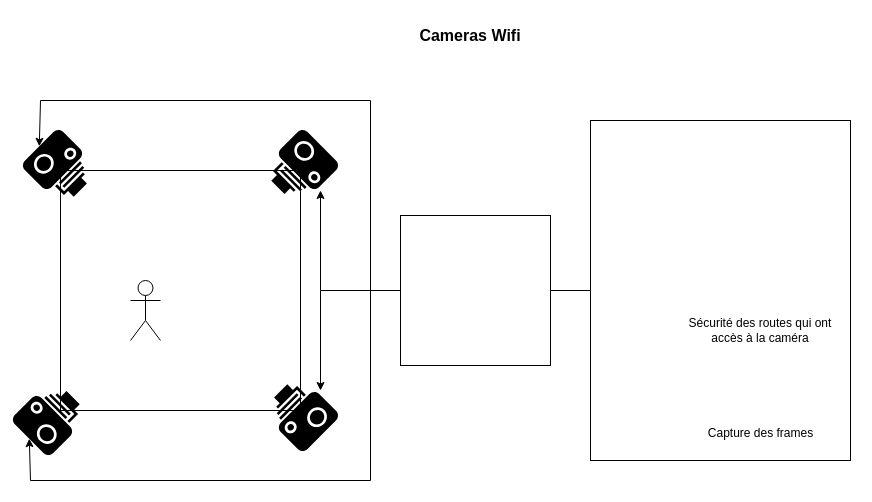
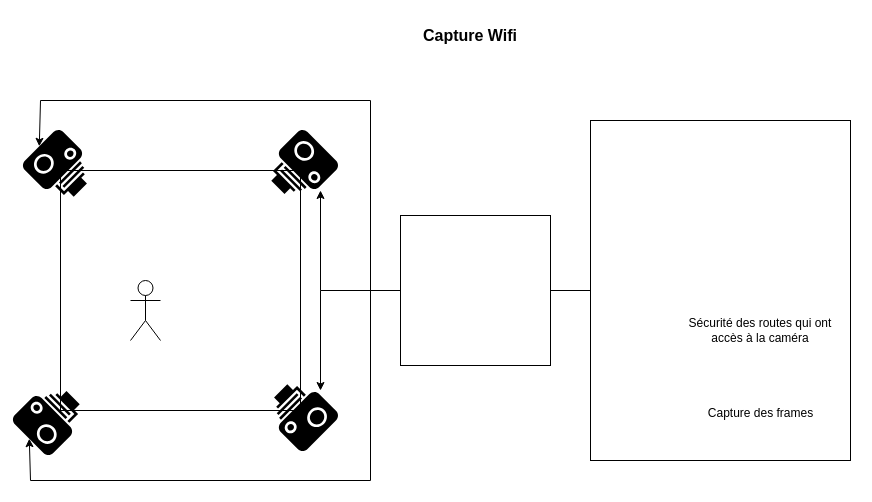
  <mxCell id="0" />
  <mxCell id="1" parent="0" />
  <mxCell id="2" value="" style="whiteSpace=wrap;html=1;aspect=fixed;" vertex="1" parent="1"><mxGeometry x="60" y="170" width="240" height="240" as="geometry" /></mxCell>
  <mxCell id="3" value="" style="shape=mxgraph.signs.tech.camera_1;html=1;pointerEvents=1;fillColor=#000000;strokeColor=none;verticalLabelPosition=bottom;verticalAlign=top;align=center;rotation=45;" vertex="1" parent="1"><mxGeometry x="30" y="140" width="60" height="54" as="geometry" /></mxCell>
  <mxCell id="4" value="" style="shape=mxgraph.signs.tech.camera_1;html=1;pointerEvents=1;fillColor=#000000;strokeColor=none;verticalLabelPosition=bottom;verticalAlign=top;align=center;rotation=-135;" vertex="1" parent="1"><mxGeometry x="270" y="386" width="60" height="54" as="geometry" /></mxCell>
  <mxCell id="5" value="" style="shape=mxgraph.signs.tech.camera_1;html=1;pointerEvents=1;fillColor=#000000;strokeColor=none;verticalLabelPosition=bottom;verticalAlign=top;align=center;rotation=-45;" vertex="1" parent="1"><mxGeometry x="20" y="390" width="60" height="54" as="geometry" /></mxCell>
  <mxCell id="6" value="" style="shape=mxgraph.signs.tech.camera_1;html=1;pointerEvents=1;fillColor=#000000;strokeColor=none;verticalLabelPosition=bottom;verticalAlign=top;align=center;rotation=135;" vertex="1" parent="1"><mxGeometry x="270" y="140" width="60" height="54" as="geometry" /></mxCell>
  <mxCell id="7" value="" style="shape=umlActor;verticalLabelPosition=bottom;verticalAlign=top;html=1;outlineConnect=0;" vertex="1" parent="1"><mxGeometry x="130" y="280" width="30" height="60" as="geometry" /></mxCell>
  <mxCell id="8" value="" style="rounded=0;whiteSpace=wrap;html=1;" vertex="1" parent="1"><mxGeometry x="590" y="120" width="260" height="340" as="geometry" /></mxCell>
  <mxCell id="9" value="" style="endArrow=classic;html=1;rounded=0;exitX=0;exitY=0.5;exitDx=0;exitDy=0;" edge="1" parent="1" source="12"><mxGeometry width="50" height="50" relative="1" as="geometry"><mxPoint x="550" y="150" as="sourcePoint" /><mxPoint x="320" y="190" as="targetPoint" /><Array as="points"><mxPoint x="320" y="290" /></Array></mxGeometry></mxCell>
  <mxCell id="10" value="" style="shape=image;verticalLabelPosition=bottom;labelBackgroundColor=default;verticalAlign=top;aspect=fixed;imageAspect=0;image=https://upload.wikimedia.org/wikipedia/commons/thumb/c/c3/Python-logo-notext.svg/640px-Python-logo-notext.svg.png;" vertex="1" parent="1"><mxGeometry x="605" y="130" width="50.33" height="55.13" as="geometry" /></mxCell>
  <mxCell id="11" value="" style="shape=image;verticalLabelPosition=bottom;labelBackgroundColor=default;verticalAlign=top;aspect=fixed;imageAspect=0;image=https://seeklogo.com/images/J/jwt-logo-65D86B4640-seeklogo.com.png;" vertex="1" parent="1"><mxGeometry x="600" y="280" width="60" height="60.2" as="geometry" /></mxCell>
  <mxCell id="12" value="" style="shape=image;verticalLabelPosition=bottom;labelBackgroundColor=default;verticalAlign=top;aspect=fixed;imageAspect=0;image=https://core-electronics.com.au/media/catalog/product/cache/d5cf359726a1656c2b36f3682d3bbc67/l/o/long-camera-adaptor-for-pi-zero_1.jpg;imageBorder=default;" vertex="1" parent="1"><mxGeometry x="400" y="215" width="150" height="150" as="geometry" /></mxCell>
  <mxCell id="13" value="" style="endArrow=classic;html=1;rounded=0;" edge="1" parent="1"><mxGeometry width="50" height="50" relative="1" as="geometry"><mxPoint x="320" y="290" as="sourcePoint" /><mxPoint x="320" y="390" as="targetPoint" /></mxGeometry></mxCell>
  <mxCell id="14" value="" style="endArrow=classic;html=1;rounded=0;entryX=0;entryY=0.5;entryDx=0;entryDy=0;entryPerimeter=0;" edge="1" parent="1" target="3"><mxGeometry width="50" height="50" relative="1" as="geometry"><mxPoint x="370" y="290" as="sourcePoint" /><mxPoint x="420" y="160" as="targetPoint" /><Array as="points"><mxPoint x="370" y="100" /><mxPoint x="40" y="100" /></Array></mxGeometry></mxCell>
  <mxCell id="15" value="" style="endArrow=classic;html=1;rounded=0;entryX=0;entryY=0.5;entryDx=0;entryDy=0;entryPerimeter=0;" edge="1" parent="1" target="5"><mxGeometry width="50" height="50" relative="1" as="geometry"><mxPoint x="370" y="290" as="sourcePoint" /><mxPoint x="69.542" y="436.092" as="targetPoint" /><Array as="points"><mxPoint x="370" y="480" /><mxPoint x="30" y="480" /></Array></mxGeometry></mxCell>
  <mxCell id="16" value="" style="endArrow=none;html=1;rounded=0;entryX=0;entryY=0.5;entryDx=0;entryDy=0;exitX=1;exitY=0.5;exitDx=0;exitDy=0;" edge="1" parent="1" source="12" target="8"><mxGeometry width="50" height="50" relative="1" as="geometry"><mxPoint x="500" y="570" as="sourcePoint" /><mxPoint x="550" y="520" as="targetPoint" /></mxGeometry></mxCell>
  <mxCell id="17" value="" style="shape=image;verticalLabelPosition=bottom;labelBackgroundColor=default;verticalAlign=top;aspect=fixed;imageAspect=0;image=https://flask.palletsprojects.com/en/latest/_static/flask-vertical.png;" vertex="1" parent="1"><mxGeometry x="600" y="194" width="50" height="60" as="geometry" /></mxCell>
  <mxCell id="18" value="Sécurité des routes qui ont accès à la caméra" style="text;html=1;align=center;verticalAlign=middle;whiteSpace=wrap;rounded=0;" vertex="1" parent="1"><mxGeometry x="680" y="315.1" width="160" height="30" as="geometry" /></mxCell>
  <mxCell id="19" value="" style="shape=image;verticalLabelPosition=bottom;labelBackgroundColor=default;verticalAlign=top;aspect=fixed;imageAspect=0;image=https://upload.wikimedia.org/wikipedia/commons/thumb/5/53/OpenCV_Logo_with_text.png/487px-OpenCV_Logo_with_text.png;" vertex="1" parent="1"><mxGeometry x="600.91" y="368" width="58.5" height="72.08" as="geometry" /></mxCell>
- <mxCell id="20" value="Capture des frames" style="text;html=1;align=center;verticalAlign=middle;whiteSpace=wrap;rounded=0;" vertex="1" parent="1"><mxGeometry x="692.5" y="418" width="135" height="30" as="geometry" /></mxCell>
- <mxCell id="21" value="&lt;b&gt;&lt;font style=&quot;font-size: 16px;&quot;&gt;Cameras Wifi&lt;/font&gt;&lt;/b&gt;" style="text;html=1;align=center;verticalAlign=middle;whiteSpace=wrap;rounded=0;" vertex="1" parent="1"><mxGeometry x="410" y="20" width="120" height="30" as="geometry" /></mxCell>
+ <mxCell id="20" value="Capture des frames" style="text;html=1;align=center;verticalAlign=middle;whiteSpace=wrap;rounded=0;" vertex="1" parent="1"><mxGeometry x="692.5" y="398" width="135" height="30" as="geometry" /></mxCell>
+ <mxCell id="21" value="&lt;b&gt;&lt;font style=&quot;font-size: 16px;&quot;&gt;Capture Wifi&lt;/font&gt;&lt;/b&gt;" style="text;html=1;align=center;verticalAlign=middle;whiteSpace=wrap;rounded=0;" vertex="1" parent="1"><mxGeometry x="410" y="20" width="120" height="30" as="geometry" /></mxCell>
